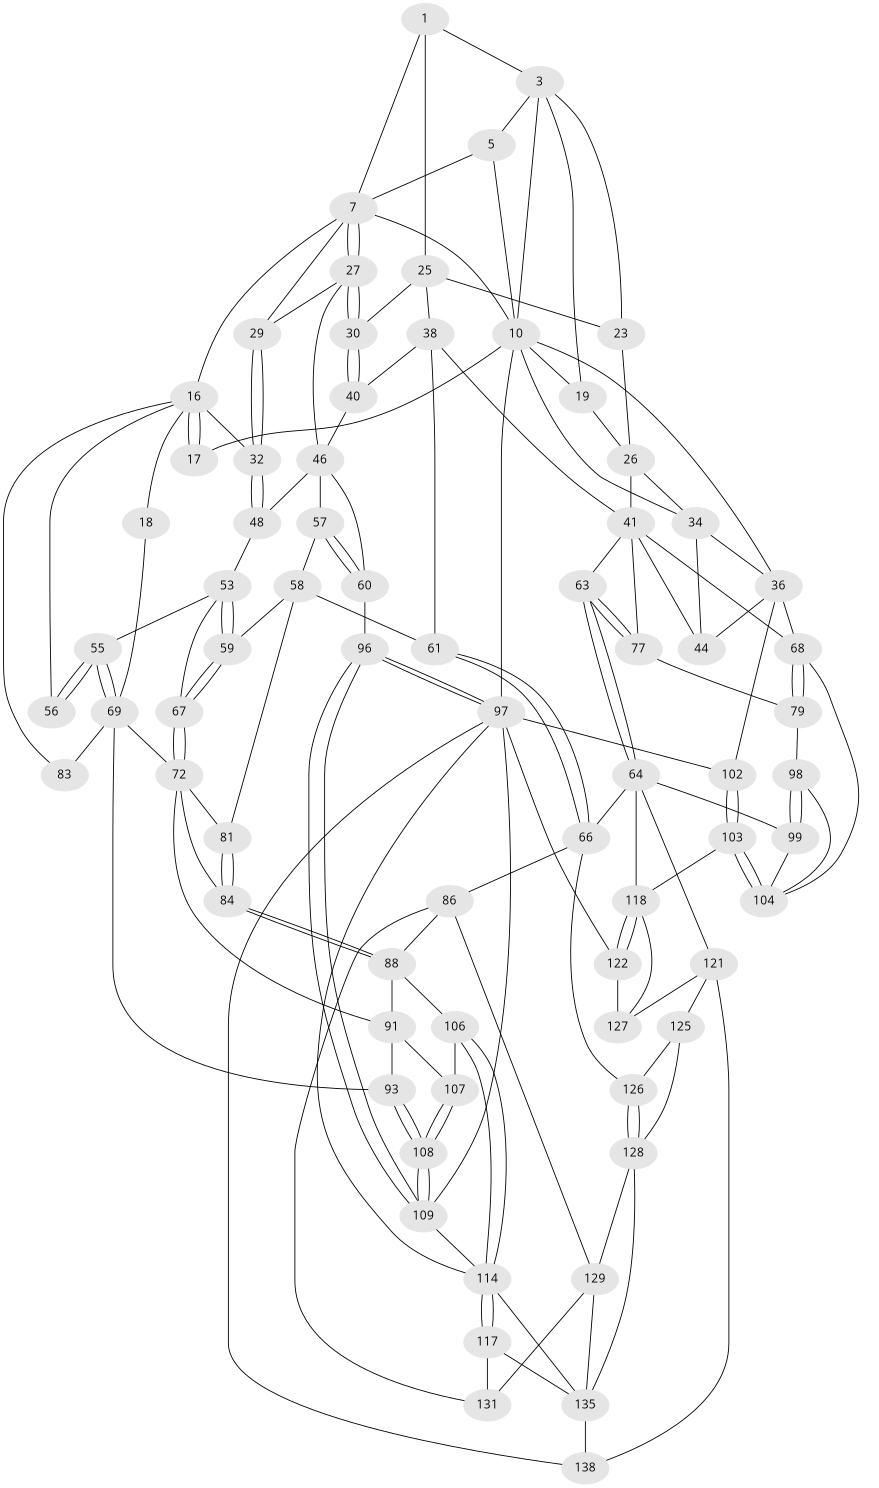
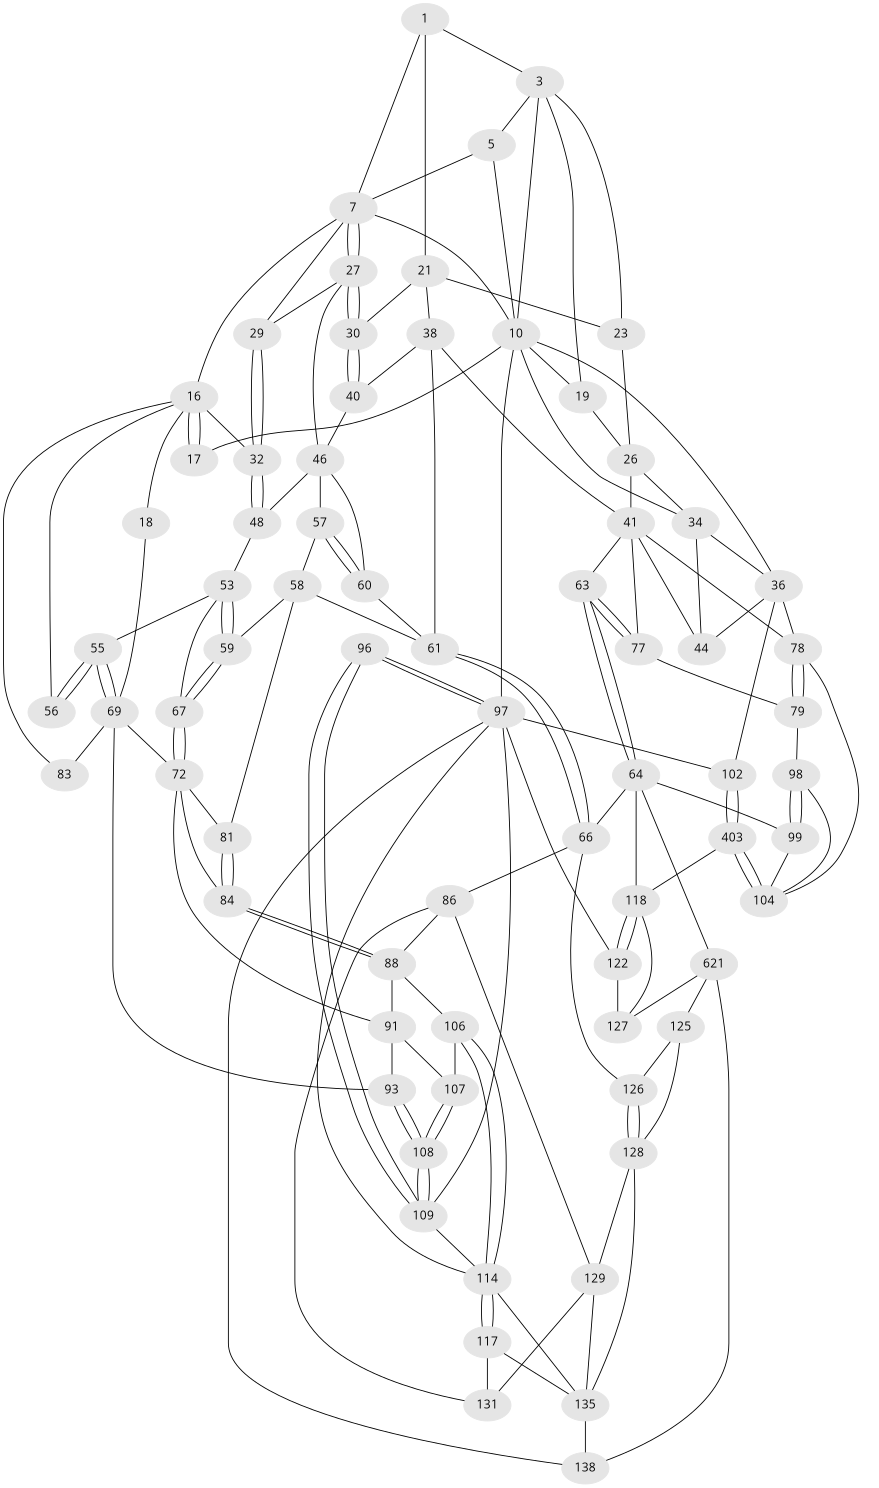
  graph {
    fontname="Open Sans"
    node [color=gray90 fontname="Open Sans" style=filled]
    edge [fontname="Open Sans"]
    1 [super="+6+2"]
    3 [super="+4+20"]
    7 [super="+8"]
-   21 [super="+22+24" label=25]
+   21 [super="+22+24"]
    5 [super="+9"]
    10 [super="+11+18"]
    19 [super="+25"]
    23
    16 [super="+33"]
    27 [super="+28"]
    29
    30
    38 [super="+39"]
    17
    34 [super="+37"]
    36 [super="+75"]
    97 [super="+144+112"]
    26 [super="+35"]
    32
    56
    n21 [label=18]
    83
    46 [super="+47+49"]
    44
-   78 [super="+82" label=68]
+   78 [super="+82"]
    102
    109 [super="+116"]
    114 [super="+115"]
    122
    138 [super="+139"]
    48
    69 [super="+70"]
    41 [super="+42+45"]
    40
    61 [super="+62"]
    63
    77
    57
    60
    53 [super="+54"]
    79 [super="+95"]
    104 [super="+110+105"]
-   103 [super="+111"]
+   103 [super="+111" label=403]
    66 [super="+85"]
    64 [super="+65+100"]
    58 [super="+80"]
    55
    59
    67
    72 [super="+73"]
    93
    81
    84
    86 [super="+87+130"]
    126
    99
    118 [super="+119"]
-   121 [super="+123"]
+   121 [super="+123" label=621]
    127
    125
    88 [super="+101"]
    129 [super="+134"]
    131
    128 [super="+133"]
    91 [super="+92"]
    108
    96
    107
    98
    106
    117 [super="+132"]
    135 [super="+136"]
    1 -- 3
    1 -- 7
    1 -- 21 [weight=2]
    3 -- 5
    3 -- 10
    3 -- 19
    3 -- 23
    7 -- 10
    7 -- 16
    7 -- 27
    7 -- 27
    7 -- 29
    21 -- 23
    21 -- 30
    21 -- 38
    5 -- 7
    5 -- 10
    10 -- 19 [weight=2]
    10 -- 17
    10 -- 34
    10 -- 36
    10 -- 97 [weight=2]
    19 -- 26
    23 -- 26
    16 -- 17 [weight=2]
    16 -- 17
    16 -- 32
    16 -- 56
    16 -- n21
    16 -- 83
    27 -- 29
    27 -- 30
    27 -- 30
    27 -- 46
    29 -- 32
    29 -- 32
    30 -- 40
    30 -- 40
    38 -- 41
    38 -- 40
    38 -- 61
    34 -- 36
    34 -- 44
    36 -- 44
    36 -- 78
    36 -- 102
    97 -- 102
    97 -- 109
    97 -- 114
    97 -- 122
    97 -- 138
    26 -- 34
    26 -- 41
    32 -- 48
    32 -- 48
    n21 -- 69
    46 -- 48
    46 -- 57
    46 -- 60
    78 -- 79 [weight=2]
    78 -- 79
    78 -- 104
    102 -- 103
    102 -- 103
    109 -- 114
    114 -- 117
    114 -- 117
    114 -- 135
    122 -- 127
    48 -- 53
    69 -- 83 [weight=2]
    69 -- 72
    69 -- 93
    41 -- 44
    41 -- 78
    41 -- 63
    41 -- 77
    40 -- 46
    61 -- 66
    61 -- 66
    63 -- 77
    63 -- 77
    63 -- 64
    63 -- 64
    77 -- 79
    57 -- 60
    57 -- 60
    57 -- 58
-   60 -- 96
+   60 -- 61
    53 -- 55
    53 -- 59
    53 -- 59
    53 -- 67
    79 -- 98
    103 -- 104 [weight=2]
    103 -- 104
    103 -- 118
    66 -- 86
    66 -- 126
    64 -- 66
    64 -- 99
    64 -- 118
    64 -- 121 [weight=2]
    58 -- 61
    58 -- 59
    58 -- 81
    55 -- 56
    55 -- 56
    55 -- 69
    55 -- 69
    59 -- 67
    59 -- 67
    67 -- 72
    67 -- 72
    72 -- 81
    72 -- 84
    72 -- 91
    93 -- 108
    93 -- 108
    81 -- 84
    81 -- 84
    84 -- 88
    84 -- 88
    86 -- 88
    86 -- 129
    86 -- 131
    126 -- 128
    126 -- 128
    99 -- 104
    118 -- 122
    118 -- 122
    118 -- 127
    121 -- 138
    121 -- 127
    121 -- 125
    125 -- 126
    125 -- 128
    88 -- 91
    88 -- 106
    129 -- 131
    129 -- 135
    128 -- 129
    128 -- 135
    91 -- 93
    91 -- 107
    108 -- 109
    108 -- 109
    96 -- 97
    96 -- 97
    96 -- 109
    96 -- 109
    107 -- 108
    107 -- 108
    98 -- 104
    98 -- 99
    98 -- 99
    106 -- 114
    106 -- 114
    106 -- 107
    117 -- 131
    117 -- 135
    135 -- 138 [weight=2]
  }
